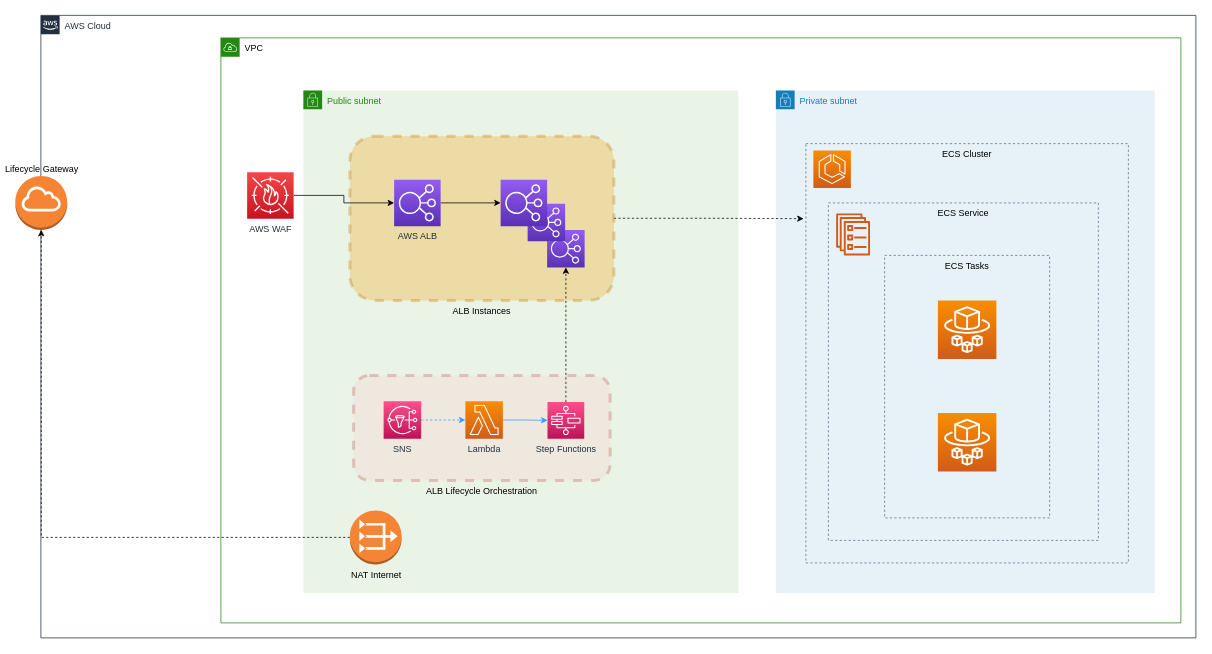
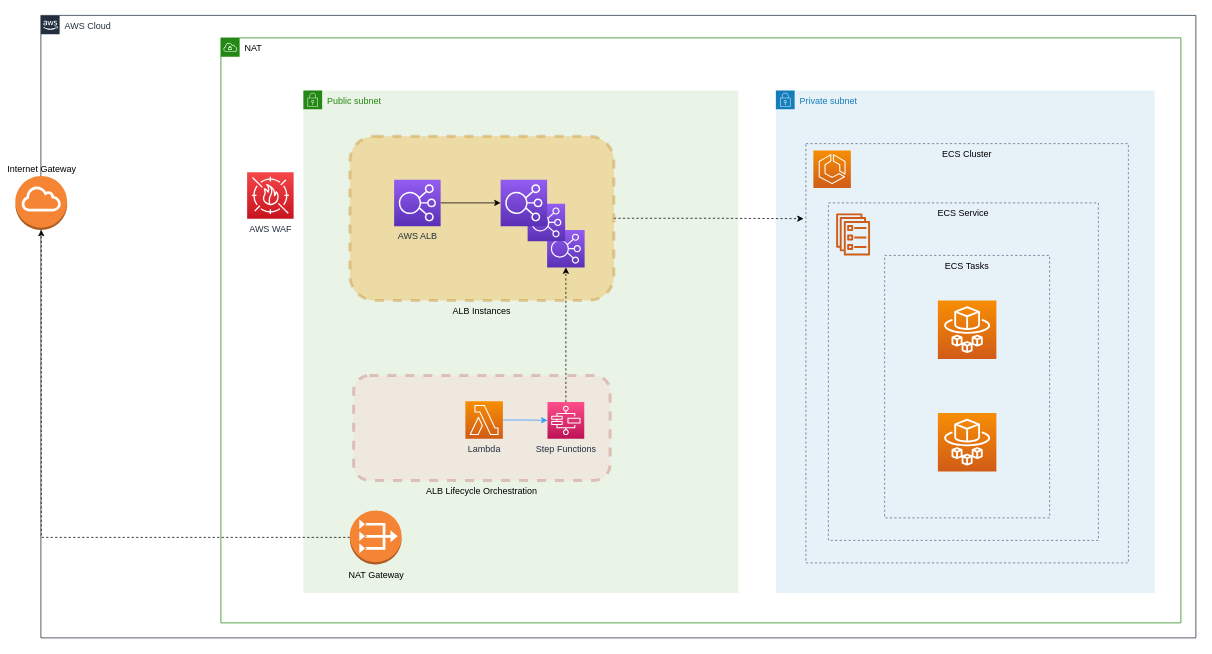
  <mxCell id="0" />
  <mxCell id="1" parent="0" />
  <mxCell id="2" value="AWS Cloud" style="points=[[0,0],[0.25,0],[0.5,0],[0.75,0],[1,0],[1,0.25],[1,0.5],[1,0.75],[1,1],[0.75,1],[0.5,1],[0.25,1],[0,1],[0,0.75],[0,0.5],[0,0.25]];outlineConnect=0;gradientColor=none;html=1;whiteSpace=wrap;fontSize=12;fontStyle=0;shape=mxgraph.aws4.group;grIcon=mxgraph.aws4.group_aws_cloud_alt;strokeColor=#232F3E;fillColor=none;verticalAlign=top;align=left;spacingLeft=30;fontColor=#232F3E;dashed=0;" parent="1" vertex="1"><mxGeometry x="54" y="20" width="1540" height="830" as="geometry" /></mxCell>
- <mxCell id="3" value="&lt;font color=&quot;#000000&quot;&gt;VPC&lt;/font&gt;" style="points=[[0,0],[0.25,0],[0.5,0],[0.75,0],[1,0],[1,0.25],[1,0.5],[1,0.75],[1,1],[0.75,1],[0.5,1],[0.25,1],[0,1],[0,0.75],[0,0.5],[0,0.25]];outlineConnect=0;gradientColor=none;html=1;whiteSpace=wrap;fontSize=12;fontStyle=0;shape=mxgraph.aws4.group;grIcon=mxgraph.aws4.group_vpc;strokeColor=#248814;fillColor=none;verticalAlign=top;align=left;spacingLeft=30;fontColor=#AAB7B8;dashed=0;" parent="1" vertex="1"><mxGeometry x="294" y="50" width="1280" height="780" as="geometry" /></mxCell>
+ <mxCell id="3" value="&lt;font color=&quot;#000000&quot;&gt;NAT&lt;/font&gt;" style="points=[[0,0],[0.25,0],[0.5,0],[0.75,0],[1,0],[1,0.25],[1,0.5],[1,0.75],[1,1],[0.75,1],[0.5,1],[0.25,1],[0,1],[0,0.75],[0,0.5],[0,0.25]];outlineConnect=0;gradientColor=none;html=1;whiteSpace=wrap;fontSize=12;fontStyle=0;shape=mxgraph.aws4.group;grIcon=mxgraph.aws4.group_vpc;strokeColor=#248814;fillColor=none;verticalAlign=top;align=left;spacingLeft=30;fontColor=#AAB7B8;dashed=0;" parent="1" vertex="1"><mxGeometry x="294" y="50" width="1280" height="780" as="geometry" /></mxCell>
  <mxCell id="4" value="Public subnet" style="points=[[0,0],[0.25,0],[0.5,0],[0.75,0],[1,0],[1,0.25],[1,0.5],[1,0.75],[1,1],[0.75,1],[0.5,1],[0.25,1],[0,1],[0,0.75],[0,0.5],[0,0.25]];outlineConnect=0;gradientColor=none;html=1;whiteSpace=wrap;fontSize=12;fontStyle=0;shape=mxgraph.aws4.group;grIcon=mxgraph.aws4.group_security_group;grStroke=0;strokeColor=#248814;fillColor=#E9F3E6;verticalAlign=top;align=left;spacingLeft=30;fontColor=#248814;dashed=0;" parent="1" vertex="1"><mxGeometry x="404" y="120" width="580" height="670" as="geometry" /></mxCell>
  <mxCell id="5" value="Private subnet" style="points=[[0,0],[0.25,0],[0.5,0],[0.75,0],[1,0],[1,0.25],[1,0.5],[1,0.75],[1,1],[0.75,1],[0.5,1],[0.25,1],[0,1],[0,0.75],[0,0.5],[0,0.25]];outlineConnect=0;gradientColor=none;html=1;whiteSpace=wrap;fontSize=12;fontStyle=0;shape=mxgraph.aws4.group;grIcon=mxgraph.aws4.group_security_group;grStroke=0;strokeColor=#147EBA;fillColor=#E6F2F8;verticalAlign=top;align=left;spacingLeft=30;fontColor=#147EBA;dashed=0;" parent="1" vertex="1"><mxGeometry x="1034" y="120" width="505" height="670" as="geometry" /></mxCell>
  <mxCell id="6" style="rounded=0;orthogonalLoop=1;jettySize=auto;html=1;startArrow=none;startFill=0;strokeWidth=1;edgeStyle=orthogonalEdgeStyle;dashed=1;" parent="1" source="7" target="8" edge="1"><mxGeometry relative="1" as="geometry" /></mxCell>
- <mxCell id="7" value="NAT Internet" style="outlineConnect=0;dashed=0;verticalLabelPosition=bottom;verticalAlign=top;align=center;html=1;shape=mxgraph.aws3.vpc_nat_gateway;fillColor=#F58534;gradientColor=none;" parent="1" vertex="1"><mxGeometry x="466" y="680" width="69" height="72" as="geometry" /></mxCell>
- <mxCell id="8" value="Lifecycle Gateway" style="outlineConnect=0;dashed=0;verticalLabelPosition=top;verticalAlign=bottom;align=center;html=1;shape=mxgraph.aws3.internet_gateway;fillColor=#F58534;gradientColor=none;labelPosition=center;" parent="1" vertex="1"><mxGeometry x="20" y="234" width="69" height="72" as="geometry" /></mxCell>
+ <mxCell id="7" value="NAT Gateway" style="outlineConnect=0;dashed=0;verticalLabelPosition=bottom;verticalAlign=top;align=center;html=1;shape=mxgraph.aws3.vpc_nat_gateway;fillColor=#F58534;gradientColor=none;" parent="1" vertex="1"><mxGeometry x="466" y="680" width="69" height="72" as="geometry" /></mxCell>
+ <mxCell id="8" value="Internet Gateway" style="outlineConnect=0;dashed=0;verticalLabelPosition=top;verticalAlign=bottom;align=center;html=1;shape=mxgraph.aws3.internet_gateway;fillColor=#F58534;gradientColor=none;labelPosition=center;" parent="1" vertex="1"><mxGeometry x="20" y="234" width="69" height="72" as="geometry" /></mxCell>
  <mxCell id="9" style="edgeStyle=orthogonalEdgeStyle;rounded=0;orthogonalLoop=1;jettySize=auto;html=1;entryX=-0.007;entryY=0.179;entryDx=0;entryDy=0;entryPerimeter=0;dashed=1;fontColor=#000000;strokeColor=#000000;strokeWidth=1;" edge="1" parent="1" source="10" target="25"><mxGeometry relative="1" as="geometry" /></mxCell>
  <mxCell id="10" value="ALB Instances" style="rounded=1;whiteSpace=wrap;html=1;fillColor=#f0a30a;strokeColor=#BD7000;opacity=30;fontColor=#000000;dashed=1;strokeWidth=4;labelPosition=center;verticalLabelPosition=bottom;align=center;verticalAlign=top;" vertex="1" parent="1"><mxGeometry x="466" y="181" width="352" height="219" as="geometry" /></mxCell>
- <mxCell id="11" style="edgeStyle=orthogonalEdgeStyle;rounded=0;orthogonalLoop=1;jettySize=auto;html=1;strokeWidth=1;" edge="1" parent="1" source="12" target="14"><mxGeometry relative="1" as="geometry" /></mxCell>
  <mxCell id="12" value="AWS WAF" style="sketch=0;points=[[0,0,0],[0.25,0,0],[0.5,0,0],[0.75,0,0],[1,0,0],[0,1,0],[0.25,1,0],[0.5,1,0],[0.75,1,0],[1,1,0],[0,0.25,0],[0,0.5,0],[0,0.75,0],[1,0.25,0],[1,0.5,0],[1,0.75,0]];outlineConnect=0;fontColor=#232F3E;gradientColor=#F54749;gradientDirection=north;fillColor=#C7131F;strokeColor=#ffffff;dashed=0;verticalLabelPosition=bottom;verticalAlign=top;align=center;html=1;fontSize=12;fontStyle=0;aspect=fixed;shape=mxgraph.aws4.resourceIcon;resIcon=mxgraph.aws4.waf;" vertex="1" parent="1"><mxGeometry x="329" y="229" width="62" height="62" as="geometry" /></mxCell>
  <mxCell id="13" value="" style="edgeStyle=orthogonalEdgeStyle;rounded=0;orthogonalLoop=1;jettySize=auto;html=1;" edge="1" parent="1" source="14" target="17"><mxGeometry relative="1" as="geometry" /></mxCell>
  <mxCell id="14" value="AWS ALB" style="sketch=0;points=[[0,0,0],[0.25,0,0],[0.5,0,0],[0.75,0,0],[1,0,0],[0,1,0],[0.25,1,0],[0.5,1,0],[0.75,1,0],[1,1,0],[0,0.25,0],[0,0.5,0],[0,0.75,0],[1,0.25,0],[1,0.5,0],[1,0.75,0]];outlineConnect=0;fontColor=#232F3E;gradientColor=#945DF2;gradientDirection=north;fillColor=#5A30B5;strokeColor=#ffffff;dashed=0;verticalLabelPosition=bottom;verticalAlign=top;align=center;html=1;fontSize=12;fontStyle=0;aspect=fixed;shape=mxgraph.aws4.resourceIcon;resIcon=mxgraph.aws4.elastic_load_balancing;" vertex="1" parent="1"><mxGeometry x="525" y="239" width="62" height="62" as="geometry" /></mxCell>
  <mxCell id="15" value="" style="sketch=0;points=[[0,0,0],[0.25,0,0],[0.5,0,0],[0.75,0,0],[1,0,0],[0,1,0],[0.25,1,0],[0.5,1,0],[0.75,1,0],[1,1,0],[0,0.25,0],[0,0.5,0],[0,0.75,0],[1,0.25,0],[1,0.5,0],[1,0.75,0]];outlineConnect=0;fontColor=#232F3E;gradientColor=#945DF2;gradientDirection=north;fillColor=#5A30B5;strokeColor=#ffffff;dashed=0;verticalLabelPosition=bottom;verticalAlign=top;align=center;html=1;fontSize=12;fontStyle=0;aspect=fixed;shape=mxgraph.aws4.resourceIcon;resIcon=mxgraph.aws4.elastic_load_balancing;" vertex="1" parent="1"><mxGeometry x="729" y="306" width="50" height="50" as="geometry" /></mxCell>
  <mxCell id="16" value="" style="sketch=0;points=[[0,0,0],[0.25,0,0],[0.5,0,0],[0.75,0,0],[1,0,0],[0,1,0],[0.25,1,0],[0.5,1,0],[0.75,1,0],[1,1,0],[0,0.25,0],[0,0.5,0],[0,0.75,0],[1,0.25,0],[1,0.5,0],[1,0.75,0]];outlineConnect=0;fontColor=#232F3E;gradientColor=#945DF2;gradientDirection=north;fillColor=#5A30B5;strokeColor=#ffffff;dashed=0;verticalLabelPosition=bottom;verticalAlign=top;align=center;html=1;fontSize=12;fontStyle=0;aspect=fixed;shape=mxgraph.aws4.resourceIcon;resIcon=mxgraph.aws4.elastic_load_balancing;" vertex="1" parent="1"><mxGeometry x="703" y="271" width="50" height="50" as="geometry" /></mxCell>
  <mxCell id="17" value="" style="sketch=0;points=[[0,0,0],[0.25,0,0],[0.5,0,0],[0.75,0,0],[1,0,0],[0,1,0],[0.25,1,0],[0.5,1,0],[0.75,1,0],[1,1,0],[0,0.25,0],[0,0.5,0],[0,0.75,0],[1,0.25,0],[1,0.5,0],[1,0.75,0]];outlineConnect=0;fontColor=#232F3E;gradientColor=#945DF2;gradientDirection=north;fillColor=#5A30B5;strokeColor=#ffffff;dashed=0;verticalLabelPosition=bottom;verticalAlign=top;align=center;html=1;fontSize=12;fontStyle=0;aspect=fixed;shape=mxgraph.aws4.resourceIcon;resIcon=mxgraph.aws4.elastic_load_balancing;" vertex="1" parent="1"><mxGeometry x="667" y="239" width="62" height="62" as="geometry" /></mxCell>
  <mxCell id="18" value="ALB Lifecycle Orchestration" style="rounded=1;whiteSpace=wrap;html=1;dashed=1;strokeWidth=4;fillColor=#f8cecc;opacity=30;strokeColor=#b85450;labelPosition=center;verticalLabelPosition=bottom;align=center;verticalAlign=top;" vertex="1" parent="1"><mxGeometry x="471" y="500" width="342" height="140" as="geometry" /></mxCell>
  <mxCell id="19" style="edgeStyle=orthogonalEdgeStyle;rounded=0;orthogonalLoop=1;jettySize=auto;html=1;strokeColor=#3399FF;" edge="1" parent="1" source="20" target="24"><mxGeometry relative="1" as="geometry" /></mxCell>
  <mxCell id="20" value="Lambda" style="sketch=0;points=[[0,0,0],[0.25,0,0],[0.5,0,0],[0.75,0,0],[1,0,0],[0,1,0],[0.25,1,0],[0.5,1,0],[0.75,1,0],[1,1,0],[0,0.25,0],[0,0.5,0],[0,0.75,0],[1,0.25,0],[1,0.5,0],[1,0.75,0]];outlineConnect=0;fontColor=#232F3E;gradientColor=#F78E04;gradientDirection=north;fillColor=#D05C17;strokeColor=#ffffff;dashed=0;verticalLabelPosition=bottom;verticalAlign=top;align=center;html=1;fontSize=12;fontStyle=0;aspect=fixed;shape=mxgraph.aws4.resourceIcon;resIcon=mxgraph.aws4.lambda;" vertex="1" parent="1"><mxGeometry x="620" y="534.5" width="50" height="50" as="geometry" /></mxCell>
- <mxCell id="21" value="" style="edgeStyle=orthogonalEdgeStyle;rounded=0;orthogonalLoop=1;jettySize=auto;html=1;dashed=1;strokeColor=#3399FF;" edge="1" parent="1" source="22" target="20"><mxGeometry relative="1" as="geometry" /></mxCell>
- <mxCell id="22" value="SNS" style="sketch=0;points=[[0,0,0],[0.25,0,0],[0.5,0,0],[0.75,0,0],[1,0,0],[0,1,0],[0.25,1,0],[0.5,1,0],[0.75,1,0],[1,1,0],[0,0.25,0],[0,0.5,0],[0,0.75,0],[1,0.25,0],[1,0.5,0],[1,0.75,0]];outlineConnect=0;fontColor=#232F3E;gradientColor=#FF4F8B;gradientDirection=north;fillColor=#BC1356;strokeColor=#ffffff;dashed=0;verticalLabelPosition=bottom;verticalAlign=top;align=center;html=1;fontSize=12;fontStyle=0;aspect=fixed;shape=mxgraph.aws4.resourceIcon;resIcon=mxgraph.aws4.sns;" vertex="1" parent="1"><mxGeometry x="511" y="534.5" width="50" height="50" as="geometry" /></mxCell>
  <mxCell id="23" style="edgeStyle=orthogonalEdgeStyle;rounded=0;orthogonalLoop=1;jettySize=auto;html=1;dashed=1;" edge="1" parent="1" source="24" target="15"><mxGeometry relative="1" as="geometry" /></mxCell>
  <mxCell id="24" value="Step Functions" style="sketch=0;points=[[0,0,0],[0.25,0,0],[0.5,0,0],[0.75,0,0],[1,0,0],[0,1,0],[0.25,1,0],[0.5,1,0],[0.75,1,0],[1,1,0],[0,0.25,0],[0,0.5,0],[0,0.75,0],[1,0.25,0],[1,0.5,0],[1,0.75,0]];outlineConnect=0;fontColor=#232F3E;gradientColor=#FF4F8B;gradientDirection=north;fillColor=#BC1356;strokeColor=#ffffff;dashed=0;verticalLabelPosition=bottom;verticalAlign=top;align=center;html=1;fontSize=12;fontStyle=0;aspect=fixed;shape=mxgraph.aws4.resourceIcon;resIcon=mxgraph.aws4.step_functions;" vertex="1" parent="1"><mxGeometry x="729.5" y="535.5" width="49" height="49" as="geometry" /></mxCell>
  <mxCell id="25" value="ECS Cluster" style="fillColor=none;strokeColor=#5A6C86;dashed=1;verticalAlign=top;fontStyle=0;" vertex="1" parent="1"><mxGeometry x="1074" y="191" width="430" height="559" as="geometry" /></mxCell>
  <mxCell id="26" value="ECS Service" style="fillColor=none;strokeColor=#5A6C86;dashed=1;verticalAlign=top;fontStyle=0;" vertex="1" parent="1"><mxGeometry x="1104" y="270" width="360" height="450" as="geometry" /></mxCell>
  <mxCell id="27" value="" style="points=[[0,0,0],[0.25,0,0],[0.5,0,0],[0.75,0,0],[1,0,0],[0,1,0],[0.25,1,0],[0.5,1,0],[0.75,1,0],[1,1,0],[0,0.25,0],[0,0.5,0],[0,0.75,0],[1,0.25,0],[1,0.5,0],[1,0.75,0]];outlineConnect=0;fontColor=#232F3E;gradientColor=#F78E04;gradientDirection=north;fillColor=#D05C17;strokeColor=#ffffff;dashed=0;verticalLabelPosition=bottom;verticalAlign=top;align=center;html=1;fontSize=12;fontStyle=0;aspect=fixed;shape=mxgraph.aws4.resourceIcon;resIcon=mxgraph.aws4.ecs;" vertex="1" parent="1"><mxGeometry x="1084" y="200" width="50" height="50" as="geometry" /></mxCell>
  <mxCell id="28" value="" style="outlineConnect=0;fontColor=#232F3E;gradientColor=none;fillColor=#D05C17;strokeColor=none;dashed=0;verticalLabelPosition=bottom;verticalAlign=top;align=center;html=1;fontSize=12;fontStyle=0;aspect=fixed;pointerEvents=1;shape=mxgraph.aws4.ecs_service;" vertex="1" parent="1"><mxGeometry x="1114" y="284" width="45.95" height="56" as="geometry" /></mxCell>
  <mxCell id="29" value="ECS Tasks" style="fillColor=none;strokeColor=#5A6C86;dashed=1;verticalAlign=top;fontStyle=0;" vertex="1" parent="1"><mxGeometry x="1179" y="340" width="220" height="350" as="geometry" /></mxCell>
  <mxCell id="30" value="" style="points=[[0,0,0],[0.25,0,0],[0.5,0,0],[0.75,0,0],[1,0,0],[0,1,0],[0.25,1,0],[0.5,1,0],[0.75,1,0],[1,1,0],[0,0.25,0],[0,0.5,0],[0,0.75,0],[1,0.25,0],[1,0.5,0],[1,0.75,0]];outlineConnect=0;fontColor=#232F3E;gradientColor=#F78E04;gradientDirection=north;fillColor=#D05C17;strokeColor=#ffffff;dashed=0;verticalLabelPosition=bottom;verticalAlign=top;align=center;html=1;fontSize=12;fontStyle=0;aspect=fixed;shape=mxgraph.aws4.resourceIcon;resIcon=mxgraph.aws4.fargate;" vertex="1" parent="1"><mxGeometry x="1250" y="400" width="78" height="78" as="geometry" /></mxCell>
  <mxCell id="31" value="" style="points=[[0,0,0],[0.25,0,0],[0.5,0,0],[0.75,0,0],[1,0,0],[0,1,0],[0.25,1,0],[0.5,1,0],[0.75,1,0],[1,1,0],[0,0.25,0],[0,0.5,0],[0,0.75,0],[1,0.25,0],[1,0.5,0],[1,0.75,0]];outlineConnect=0;fontColor=#232F3E;gradientColor=#F78E04;gradientDirection=north;fillColor=#D05C17;strokeColor=#ffffff;dashed=0;verticalLabelPosition=bottom;verticalAlign=top;align=center;html=1;fontSize=12;fontStyle=0;aspect=fixed;shape=mxgraph.aws4.resourceIcon;resIcon=mxgraph.aws4.fargate;" vertex="1" parent="1"><mxGeometry x="1250" y="550" width="78" height="78" as="geometry" /></mxCell>
